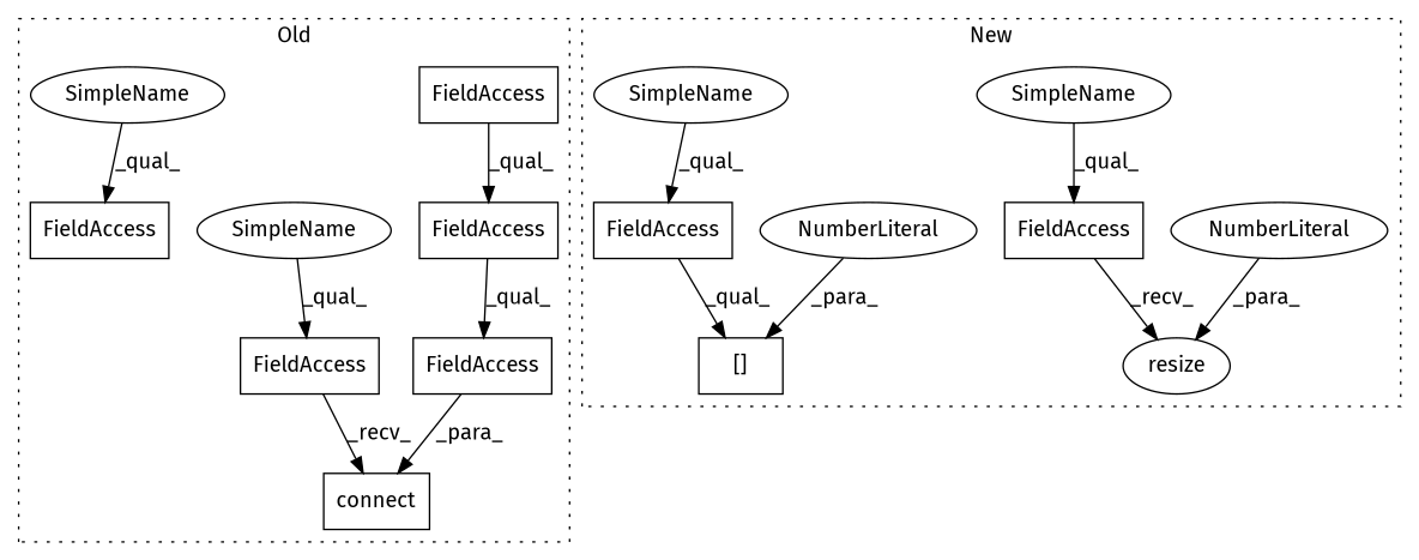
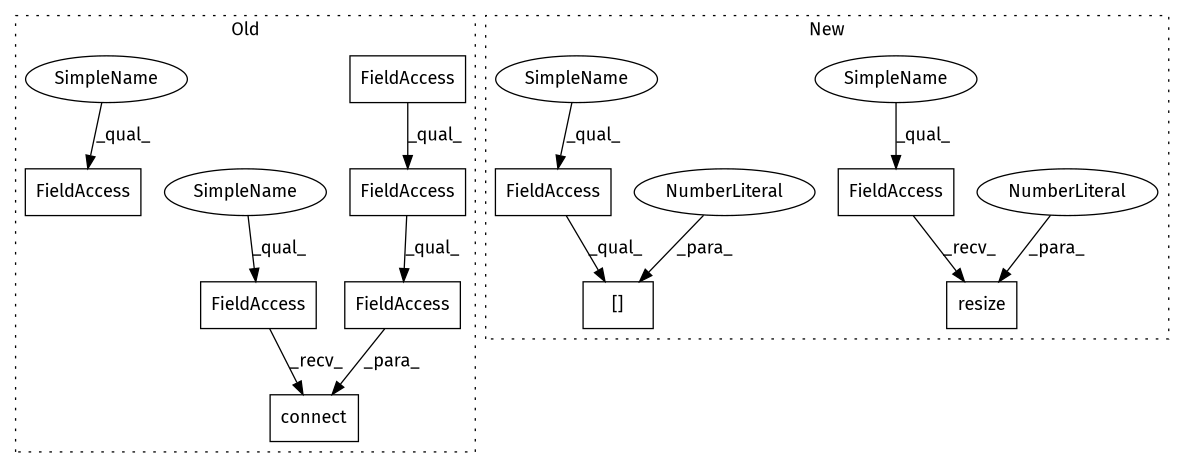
  digraph {
    fontname="Fira Sans"
    node [a=22 l=12 s=3833 shape=box fontname="Fira Sans"]
    edge [fontname="Fira Sans"]
    n1 [a=32 l="8,1" label=connect s="3825,3891"]
    n2 [l=58 label=FieldAccess]
    n3 [l=29 label=FieldAccess s=3795]
    n4 [l=18 label=FieldAccess s=3947]
    n5 [l=41 label=FieldAccess]
    n6 [l=24 label=FieldAccess]
    n7 [a=42 label=SimpleName s=3795 shape=ellipse]
    n8 [a=42 label=SimpleName s=3947 shape=ellipse]
    n9 [a=2 l="20,1" label="[]" s="4127,4148"]
    n10 [l=19 label=FieldAccess s=4127]
    n11 [l=19 label=FieldAccess s=4092]
    n12 [a=34 l=1 label=NumberLiteral s=4147 shape=ellipse]
-   n13 [a=32 l="7,1" label=resize s="4112,4120" shape=ellipse]
+   n13 [a=32 l="7,1" label=resize s="4112,4120"]
    n14 [a=34 l=1 label=NumberLiteral s=4119 shape=ellipse]
    n15 [a=42 label=SimpleName s=4092 shape=ellipse]
    n16 [a=42 label=SimpleName s=4127 shape=ellipse]
    subgraph cluster_1 {
      label=Old
      style=dotted
      n1
      n2
      n3
      n4
      n5
      n6
      n7
      n8
    }
    subgraph cluster_2 {
      label=New
      style=dotted
      n9
      n10
      n11
      n12
      n13
      n14
      n15
      n16
    }
    n2 -> n1 [label=_para_]
    n3 -> n1 [label=_recv_]
    n5 -> n2 [label=_qual_]
    n6 -> n5 [label=_qual_]
    n7 -> n3 [label=_qual_]
    n8 -> n4 [label=_qual_]
    n10 -> n9 [label=_qual_]
    n11 -> n13 [label=_recv_]
    n12 -> n9 [label=_para_]
    n14 -> n13 [label=_para_]
    n15 -> n11 [label=_qual_]
    n16 -> n10 [label=_qual_]
  }
